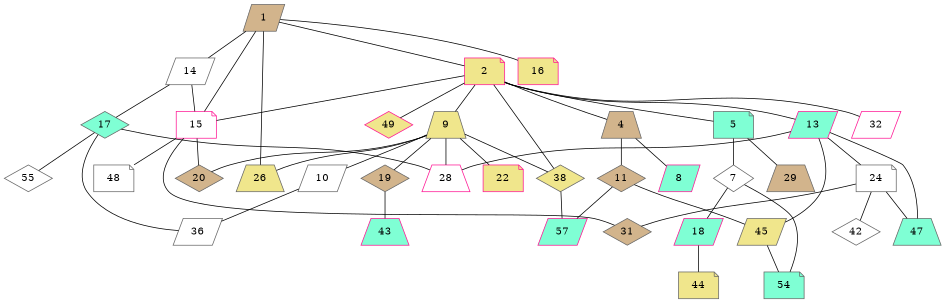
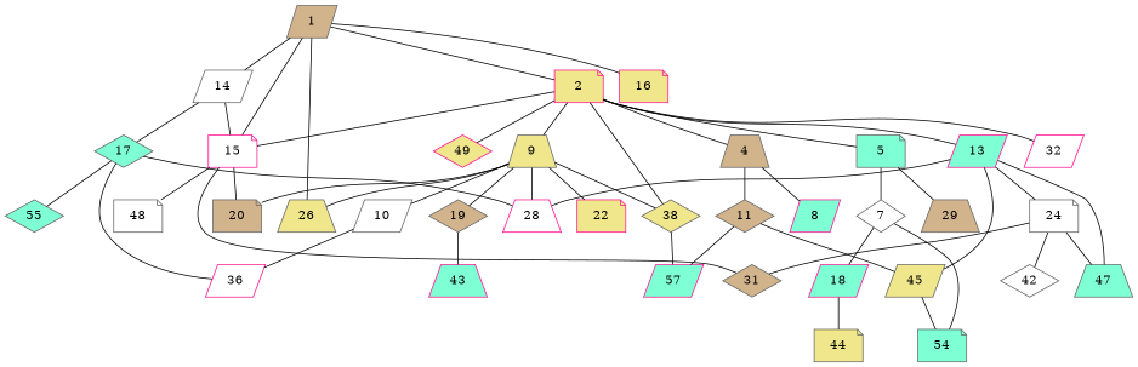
  graph {
    node [color=gray40 fillcolor=white shape=parallelogram style=filled]
    1 [fillcolor=tan super="+30"]
    2 [color=deeppink fillcolor=khaki shape=note super="+3"]
    14
    15 [color=deeppink shape=note super="+52"]
    16 [color=deeppink fillcolor=khaki shape=note]
    26 [fillcolor=khaki shape=trapezium super="+39"]
    4 [fillcolor=tan shape=trapezium super="+25"]
    5 [fillcolor=aquamarine shape=note super="+6"]
    9 [fillcolor=khaki shape=trapezium super="+12"]
    13 [color=deeppink fillcolor=aquamarine super="+21"]
    32 [color=deeppink]
    38 [fillcolor=khaki shape=diamond super="+46"]
    49 [color=deeppink fillcolor=khaki shape=diamond]
    17 [fillcolor=aquamarine shape=diamond super="+50"]
-   20 [fillcolor=tan shape=diamond super="+23"]
+   20 [fillcolor=tan shape=note super="+23"]
    31 [fillcolor=tan shape=diamond super="+56"]
    48 [shape=note]
    8 [color=deeppink fillcolor=aquamarine super="+37"]
    11 [fillcolor=tan shape=diamond super="+33"]
    7 [shape=diamond super="+34"]
    29 [fillcolor=tan shape=trapezium]
    19 [fillcolor=tan shape=diamond]
    10 [super="+51"]
    22 [color=deeppink fillcolor=khaki shape=note]
    28 [color=deeppink shape=trapezium super="+41"]
    45 [fillcolor=khaki super="+53"]
    24 [shape=note super="+35"]
    47 [fillcolor=aquamarine shape=trapezium]
    43 [color=deeppink fillcolor=aquamarine shape=trapezium]
    57 [color=deeppink fillcolor=aquamarine]
    18 [color=deeppink fillcolor=aquamarine super="+27"]
    54 [fillcolor=aquamarine shape=note]
    44 [fillcolor=khaki shape=note]
-   36 [super="+40"]
+   36 [color=deeppink super="+40"]
    42 [shape=diamond]
-   55 [shape=diamond]
+   55 [fillcolor=aquamarine shape=diamond]
    1 -- 2
    1 -- 14
    1 -- 15
    1 -- 16
    1 -- 26
    2 -- 15
    2 -- 4
    2 -- 5
    2 -- 9
    2 -- 13
    2 -- 32
    2 -- 38
    2 -- 49
    14 -- 15
    14 -- 17
    15 -- 20
    15 -- 31
    15 -- 48
    4 -- 8
    4 -- 11
    5 -- 7
    5 -- 29
    9 -- 26
    9 -- 38
    9 -- 20
    9 -- 19
    9 -- 10
    9 -- 22
    9 -- 28
    13 -- 28
    13 -- 45
    13 -- 24
    13 -- 47
    38 -- 57
    17 -- 28
    17 -- 36
    17 -- 55
    11 -- 45
    11 -- 57
    7 -- 18
    7 -- 54
    19 -- 43
    10 -- 36
    45 -- 54
    24 -- 31
    24 -- 47
    24 -- 42
    18 -- 44
  }
